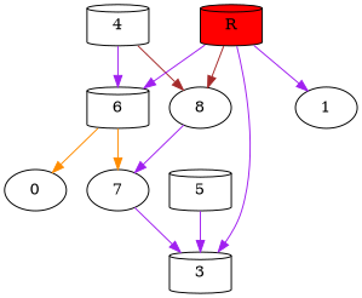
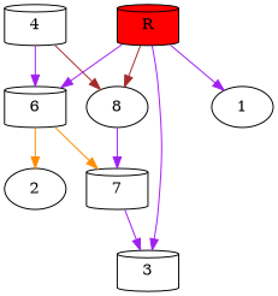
  digraph {
    node [shape=cylinder]
    edge [color=purple]
-   2 [shape=ellipse label=0]
+   2 [shape=ellipse]
    1 [shape=ellipse]
    4
    6
    8 [shape=ellipse]
-   7 [shape=ellipse]
-   5
+   7
    3
    R [fillcolor="#ff0000" style=filled]
    4 -> 6
    4 -> 8 [color=brown]
    6 -> 2 [color=darkorange]
    6 -> 7 [color=darkorange]
    8 -> 7
    7 -> 3
-   5 -> 3
    R -> 1
    R -> 6
    R -> 8 [color=brown]
    R -> 3
  }
